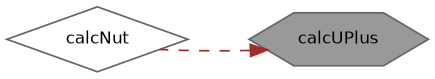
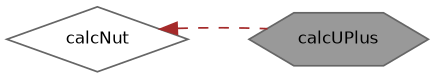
  digraph {
    rankdir=RL
    node [fontname=Helvetica fontsize=10 style=filled]
    n1 [color=gray40 fillcolor=grey60 fontcolor=black height=0.2 label=calcUPlus shape=hexagon width=0.4]
    n2 [color=grey40 fillcolor=white height=0.2 label=calcNut shape=diamond width=0.4]
-   n1 -> n2 [color=brown dir=back fontname=Helvetica fontsize=10 labelfontname=Helvetica labelfontsize=10 style=dashed]
+   n2 -> n1 [color=brown dir=back fontname=Helvetica fontsize=10 labelfontname=Helvetica labelfontsize=10 style=dashed]
  }
